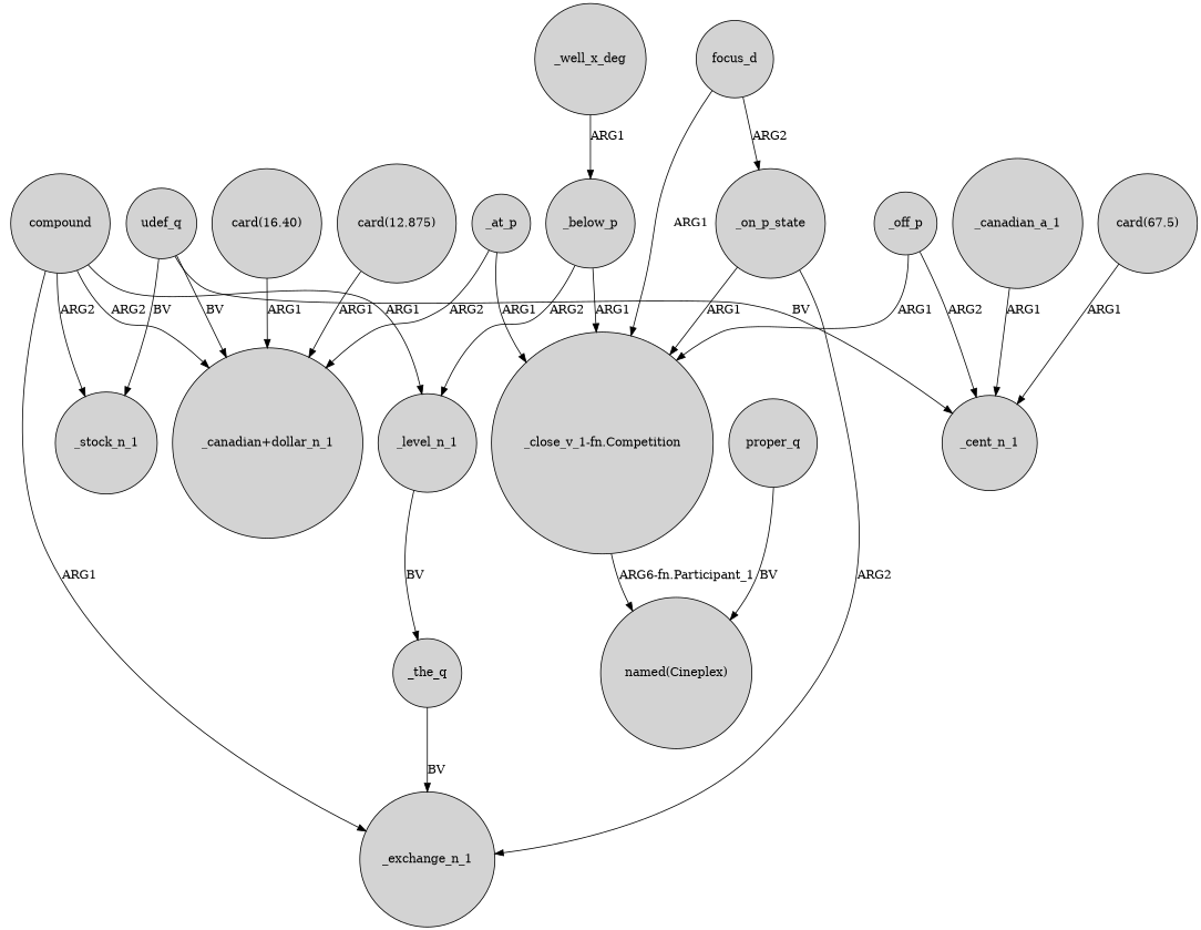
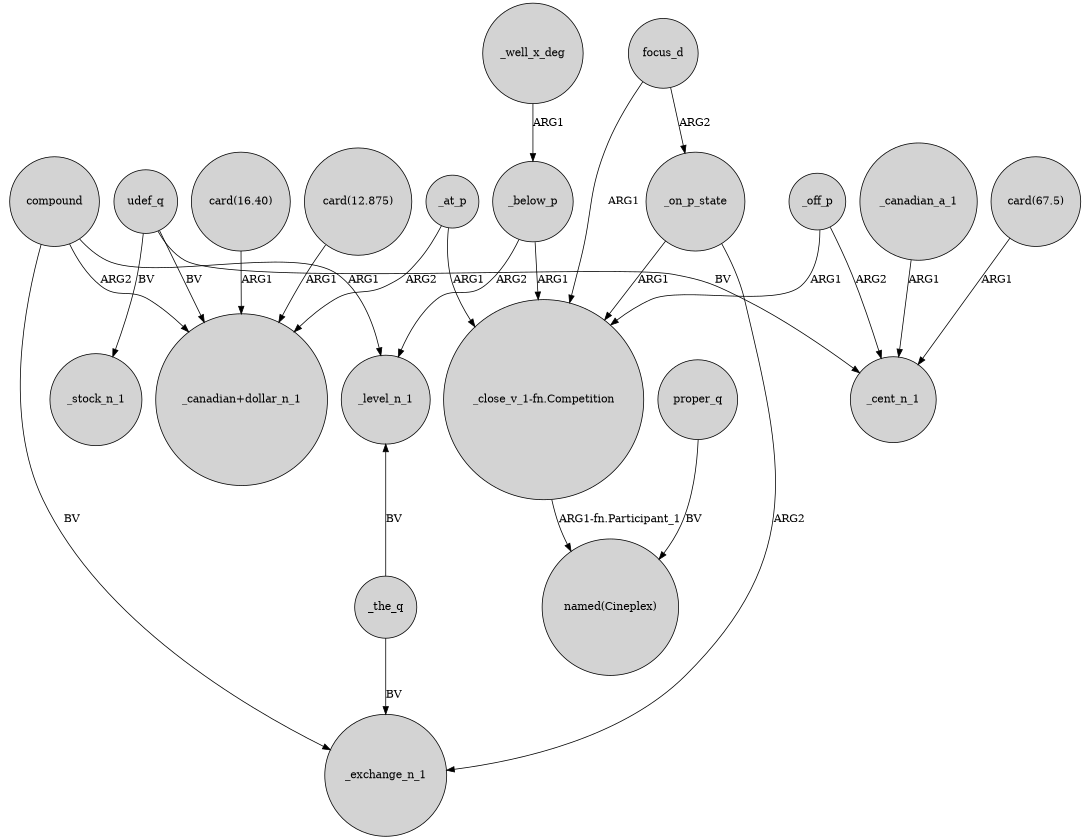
  digraph {
    node [shape=circle style=filled]
    compound
    _level_n_1
    "_canadian+dollar_n_1"
    _exchange_n_1
    _stock_n_1
    _the_q
    proper_q
    "named(Cineplex)"
    _off_p
    _cent_n_1
    "_close_v_1-fn.Competition"
    _at_p
    focus_d
    _on_p_state
    _well_x_deg
    _below_p
    udef_q
    _canadian_a_1
    "card(12.875)"
    "card(16.40)"
    n21 [label="card(67.5)"]
    compound -> _level_n_1 [label=ARG1]
    compound -> "_canadian+dollar_n_1" [label=ARG2]
-   compound -> _exchange_n_1 [label=ARG1]
-   compound -> _stock_n_1 [label=ARG2]
-   _level_n_1 -> _the_q [label=BV]
+   compound -> _exchange_n_1 [label=BV]
+   _the_q -> _level_n_1 [label=BV]
    _the_q -> _exchange_n_1 [label=BV]
    proper_q -> "named(Cineplex)" [label=BV]
    _off_p -> _cent_n_1 [label=ARG2]
    _off_p -> "_close_v_1-fn.Competition" [label=ARG1]
-   "_close_v_1-fn.Competition" -> "named(Cineplex)" [label="ARG6-fn.Participant_1"]
+   "_close_v_1-fn.Competition" -> "named(Cineplex)" [label="ARG1-fn.Participant_1"]
    _at_p -> "_canadian+dollar_n_1" [label=ARG2]
    _at_p -> "_close_v_1-fn.Competition" [label=ARG1]
    focus_d -> "_close_v_1-fn.Competition" [label=ARG1]
    focus_d -> _on_p_state [label=ARG2]
    _on_p_state -> _exchange_n_1 [label=ARG2]
    _on_p_state -> "_close_v_1-fn.Competition" [label=ARG1]
    _well_x_deg -> _below_p [label=ARG1]
    _below_p -> _level_n_1 [label=ARG2]
    _below_p -> "_close_v_1-fn.Competition" [label=ARG1]
    udef_q -> "_canadian+dollar_n_1" [label=BV]
    udef_q -> _stock_n_1 [label=BV]
    udef_q -> _cent_n_1 [label=BV]
    _canadian_a_1 -> _cent_n_1 [label=ARG1]
    "card(12.875)" -> "_canadian+dollar_n_1" [label=ARG1]
    "card(16.40)" -> "_canadian+dollar_n_1" [label=ARG1]
    n21 -> _cent_n_1 [label=ARG1]
  }
